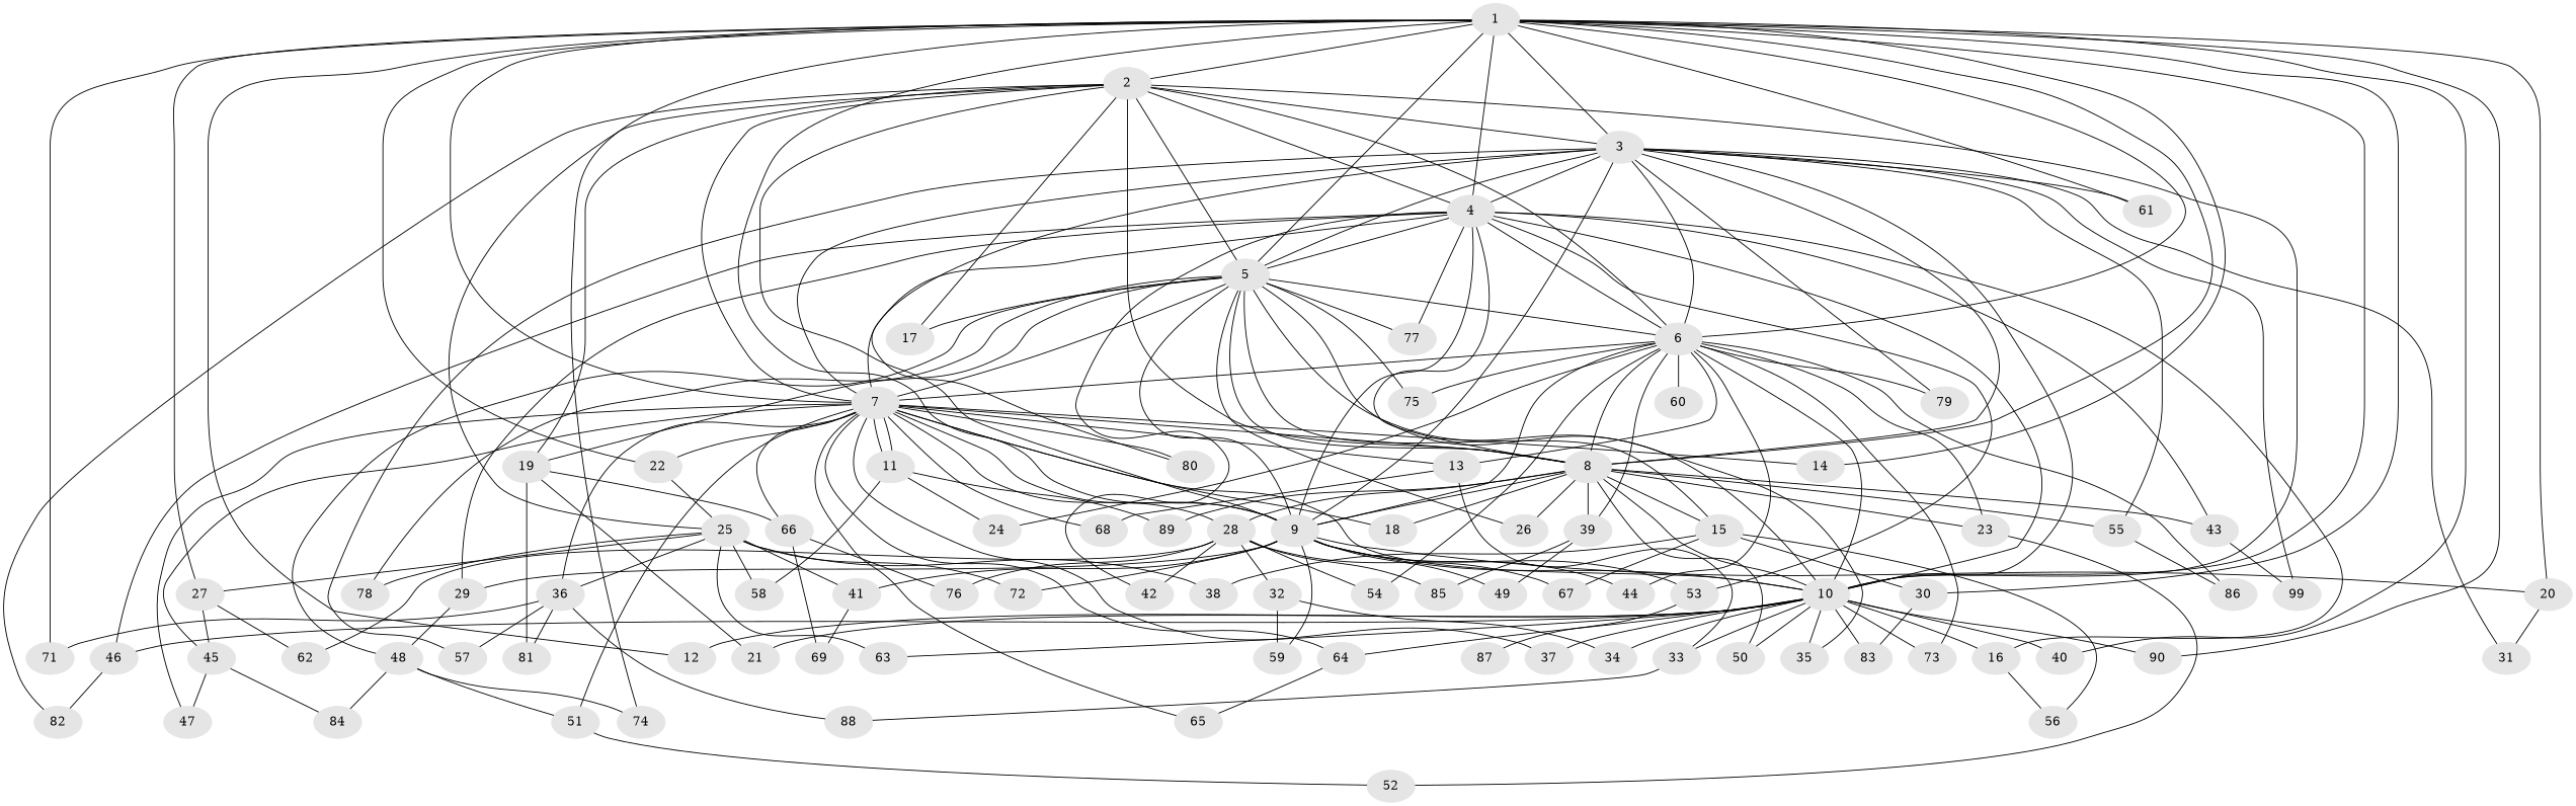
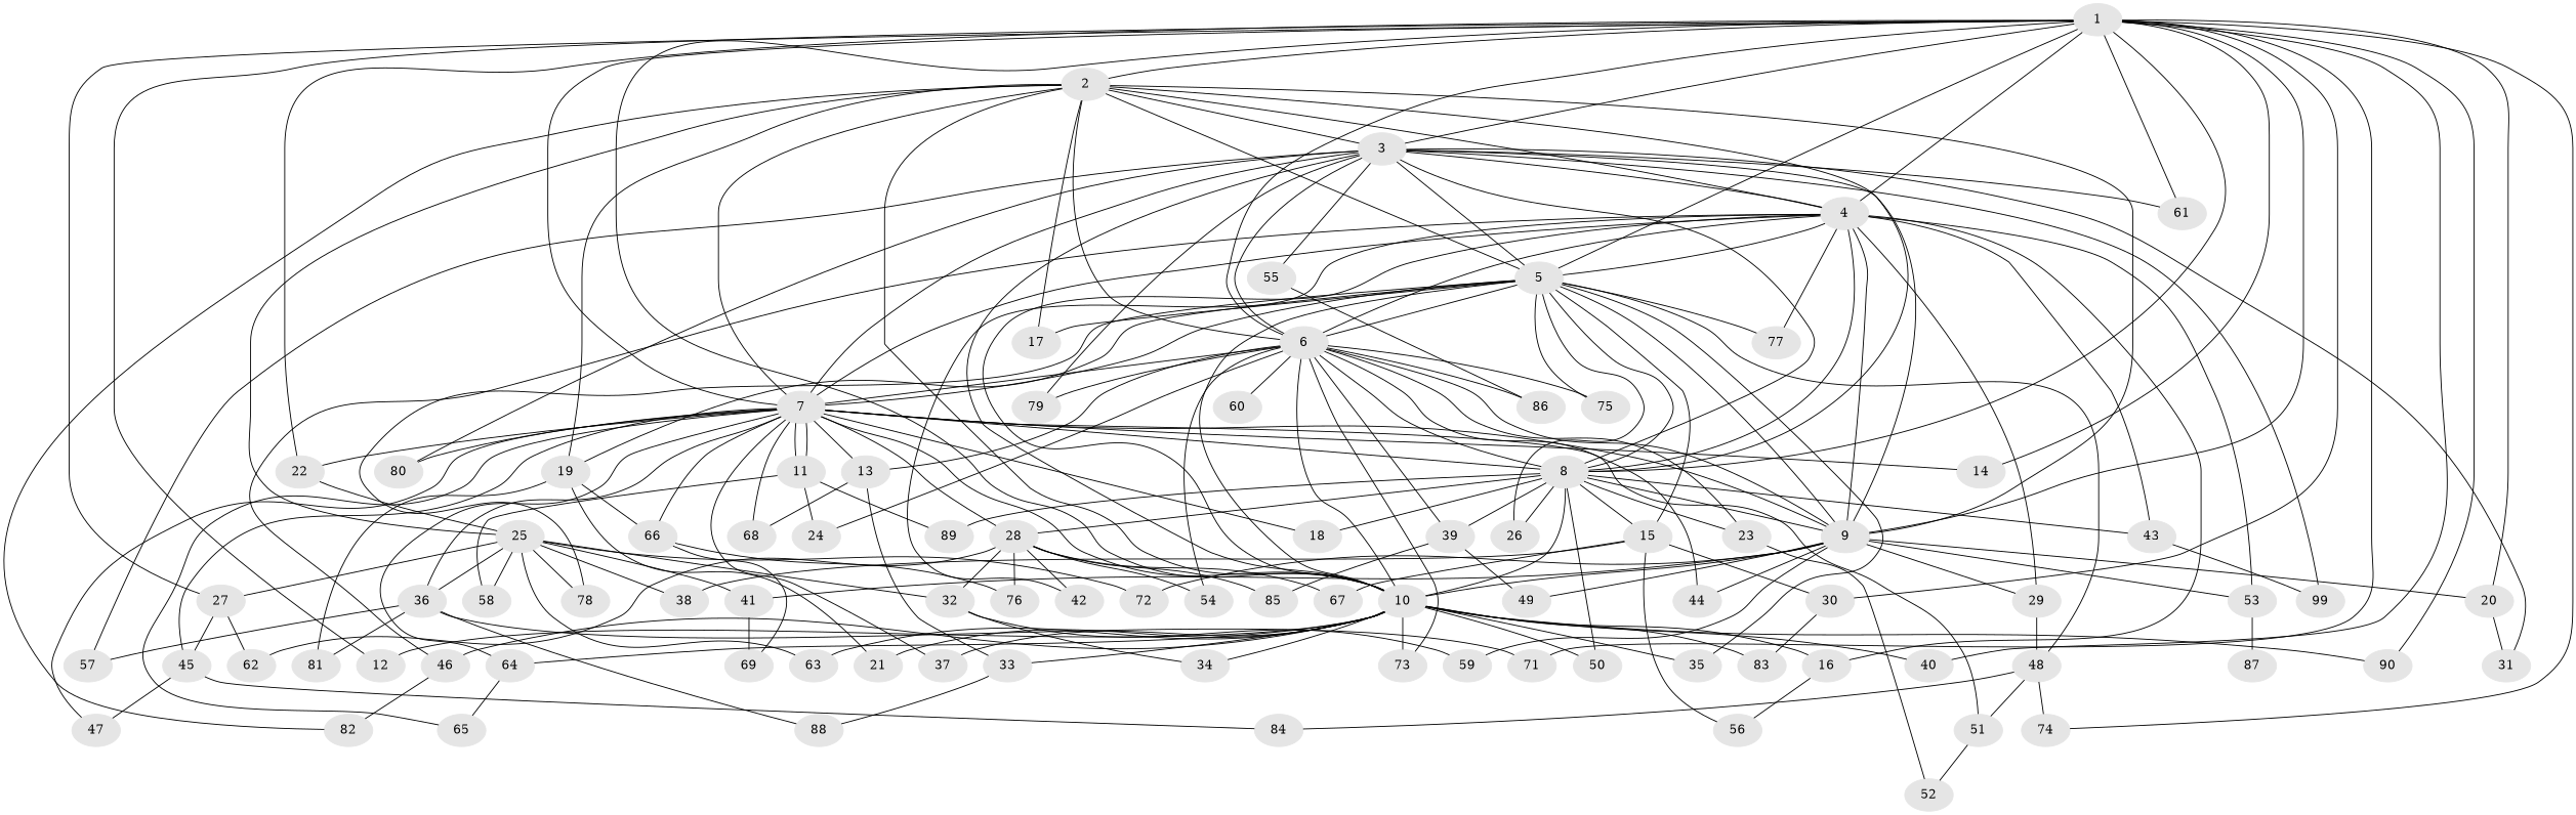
  graph {
    node [color=gray90 style=filled]
    1
    2
    3
    4
    5
    6
    7
    8
    9
    10
    12
    14
    20
    22
    27
    30
    40
    61
    71
    74
    90
    17
    19
    25
    82
    31
    55
    57
    79
    80
    n31 [label=99]
    16
    29
    42
    43
    46
    53
    77
    15
    26
    35
    48
    75
    78
    60
    13
    23
    24
    39
    44
    54
    73
    86
    11
    18
    28
    36
    37
    45
    47
    51
    64
    65
    66
    68
    50
    89
    41
    49
    59
    72
    21
    33
    34
    63
    83
    62
    81
    58
    38
    32
    56
    87
    67
    84
    52
    85
    76
    88
    69
    1 -- 2
    1 -- 3
    1 -- 4
    1 -- 5
    1 -- 6
    1 -- 7
    1 -- 8
    1 -- 9
    1 -- 10
    1 -- 12
    1 -- 14
    1 -- 20
    1 -- 22
    1 -- 27
    1 -- 30
    1 -- 40
    1 -- 61
    1 -- 71
    1 -- 74
    1 -- 90
    2 -- 3
    2 -- 4
    2 -- 5
    2 -- 6
    2 -- 7
    2 -- 8
    2 -- 9
    2 -- 10
    2 -- 17
    2 -- 19
    2 -- 25
    2 -- 82
    3 -- 4
    3 -- 5
    3 -- 6
    3 -- 7
    3 -- 8
    3 -- 9
    3 -- 10
    3 -- 61
    3 -- 31
    3 -- 55
    3 -- 57
    3 -- 79
    3 -- 80
    3 -- n31
    4 -- 5
    4 -- 6
    4 -- 7
    4 -- 8
    4 -- 9
    4 -- 10
    4 -- 16
    4 -- 29
    4 -- 42
    4 -- 43
    4 -- 46
    4 -- 53
    4 -- 77
    5 -- 6
    5 -- 7
    5 -- 8
    5 -- 9
    5 -- 10
    5 -- 17
    5 -- 19
    5 -- 77
    5 -- 15
    5 -- 26
    5 -- 35
    5 -- 48
    5 -- 75
    5 -- 78
    6 -- 7
    6 -- 8
    6 -- 9
    6 -- 10
    6 -- 79
    6 -- 75
    6 -- 60
    6 -- 13
    6 -- 23
    6 -- 24
    6 -- 39
    6 -- 44
    6 -- 54
    6 -- 73
    6 -- 86
    7 -- 8
    7 -- 9
    7 -- 10
    7 -- 14
    7 -- 22
    7 -- 80
    7 -- 13
    7 -- 11
    7 -- 11
    7 -- 18
    7 -- 28
    7 -- 36
    7 -- 37
    7 -- 45
    7 -- 47
    7 -- 51
    7 -- 64
    7 -- 65
    7 -- 66
    7 -- 68
    8 -- 9
    8 -- 10
-   8 -- 55
    8 -- 43
    8 -- 15
    8 -- 26
    8 -- 23
    8 -- 39
    8 -- 18
    8 -- 28
    8 -- 50
    8 -- 89
    9 -- 10
    9 -- 20
    9 -- 29
    9 -- 53
    9 -- 44
    9 -- 41
    9 -- 49
    9 -- 59
    9 -- 72
    10 -- 12
    10 -- 40
    10 -- 90
    10 -- 16
    10 -- 46
    10 -- 35
    10 -- 73
    10 -- 37
    10 -- 64
    10 -- 50
    10 -- 21
    10 -- 33
    10 -- 34
    10 -- 63
    10 -- 83
    20 -- 31
    22 -- 25
    27 -- 45
    27 -- 62
    30 -- 83
    19 -- 66
    19 -- 21
    19 -- 81
    25 -- 27
    25 -- 78
    25 -- 36
    25 -- 41
    25 -- 72
    25 -- 63
    25 -- 58
    25 -- 38
+   25 -- 32
    55 -- 86
    16 -- 56
    29 -- 48
    43 -- n31
    46 -- 82
    53 -- 87
    15 -- 30
    15 -- 38
    15 -- 56
    15 -- 67
    48 -- 74
    48 -- 51
    48 -- 84
    13 -- 68
    13 -- 33
    23 -- 52
    39 -- 49
    39 -- 85
    11 -- 24
    11 -- 89
    11 -- 58
    28 -- 42
    28 -- 54
    28 -- 62
    28 -- 32
    28 -- 67
    28 -- 85
    28 -- 76
    36 -- 71
    36 -- 57
    36 -- 81
    36 -- 88
    45 -- 47
    45 -- 84
    51 -- 52
    64 -- 65
    66 -- 76
    66 -- 69
    41 -- 69
    33 -- 88
    32 -- 59
    32 -- 34
  }
